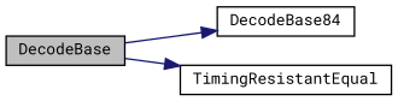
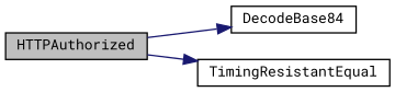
  digraph {
    fontname="Roboto Mono"
    rankdir=LR
    node [color=black fillcolor=white fontname="Roboto Mono" fontsize=10 shape=record style=filled]
    edge [color=midnightblue fontname="Roboto Mono" fontsize=10 labelfontname=Helvetica labelfontsize=10 style=solid]
-   n1 [fillcolor=grey75 fontcolor=black height=0.2 label=DecodeBase width=0.4]
+   n1 [fillcolor=grey75 fontcolor=black height=0.2 label=HTTPAuthorized width=0.4]
    n2 [height=0.2 label=DecodeBase84 width=0.4]
    n3 [height=0.2 label=TimingResistantEqual width=0.4]
    n1 -> n2
    n1 -> n3
  }
